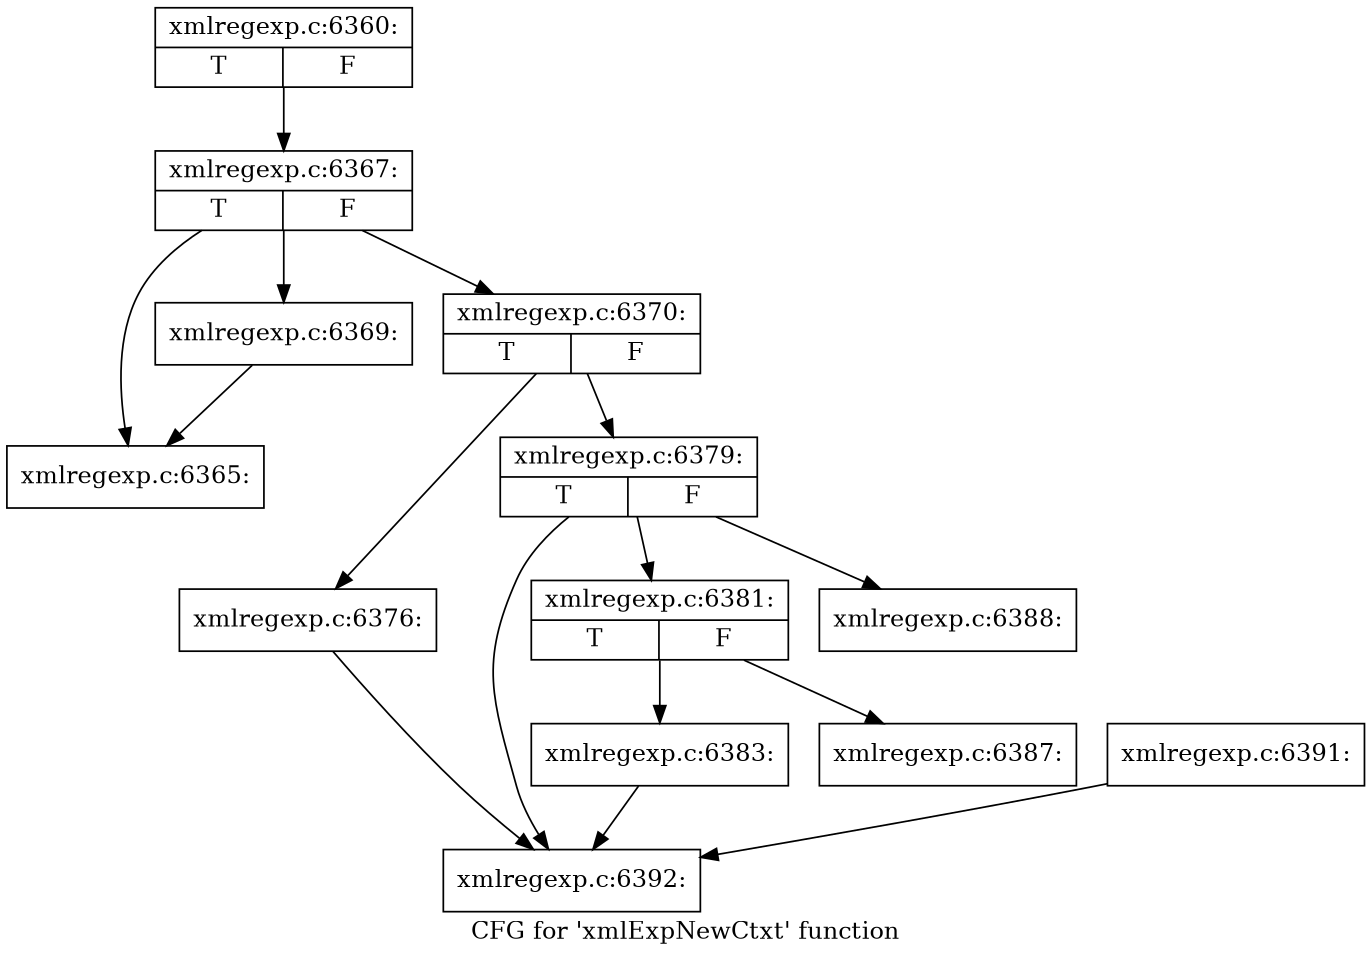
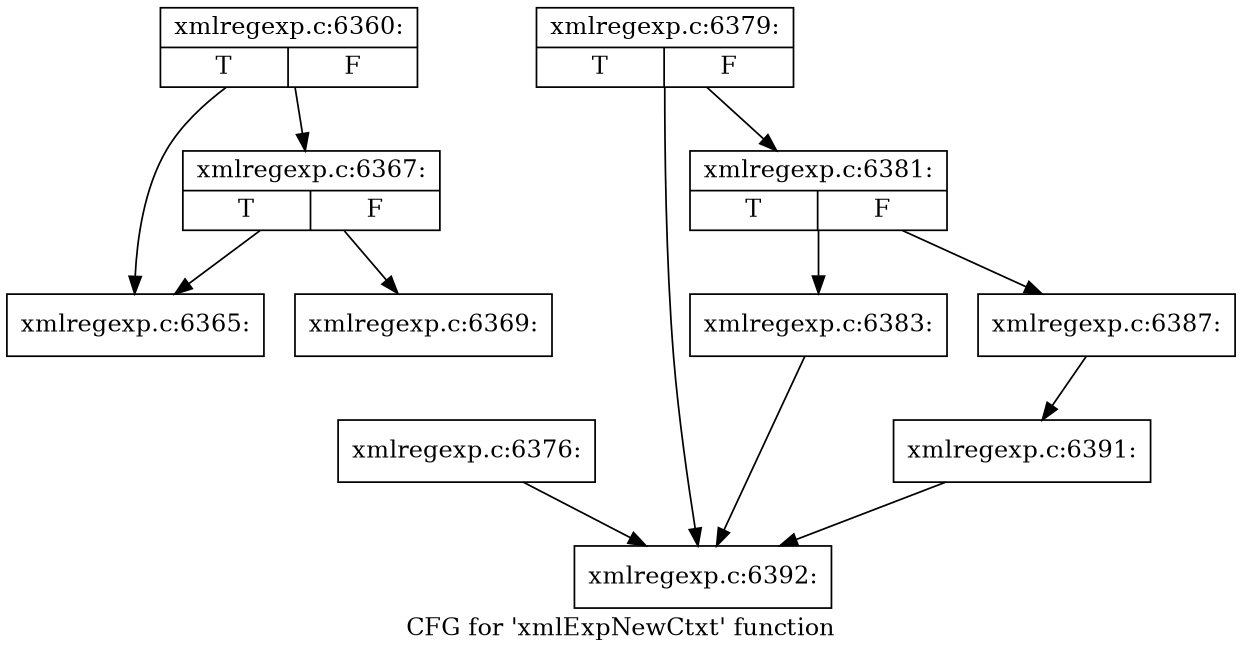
  digraph {
    label="CFG for 'xmlExpNewCtxt' function"
    node [shape=record]
    n1 [label="{xmlregexp.c:6360:|{<s0>T|<s1>F}}"]
    n2 [label="{xmlregexp.c:6365:}"]
    n3 [label="{xmlregexp.c:6367:|{<s0>T|<s1>F}}"]
    n4 [label="{xmlregexp.c:6369:}"]
-   n5 [label="{xmlregexp.c:6370:|{<s0>T|<s1>F}}"]
    n6 [label="{xmlregexp.c:6376:}"]
    n7 [label="{xmlregexp.c:6379:|{<s0>T|<s1>F}}"]
    n8 [label="{xmlregexp.c:6392:}"]
    n9 [label="{xmlregexp.c:6381:|{<s0>T|<s1>F}}"]
-   n10 [label="{xmlregexp.c:6388:}"]
    n11 [label="{xmlregexp.c:6383:}"]
    n12 [label="{xmlregexp.c:6387:}"]
    n13 [label="{xmlregexp.c:6391:}"]
-   n4 -> n2
+   n1 -> n2
    n1 -> n3
    n3 -> n2
    n3 -> n4
-   n3 -> n5
-   n5 -> n6
-   n5 -> n7
    n6 -> n8
    n7 -> n8
    n7 -> n9
-   n7 -> n10
    n9 -> n11
    n9 -> n12
    n11 -> n8
+   n12 -> n13
    n13 -> n8
  }
